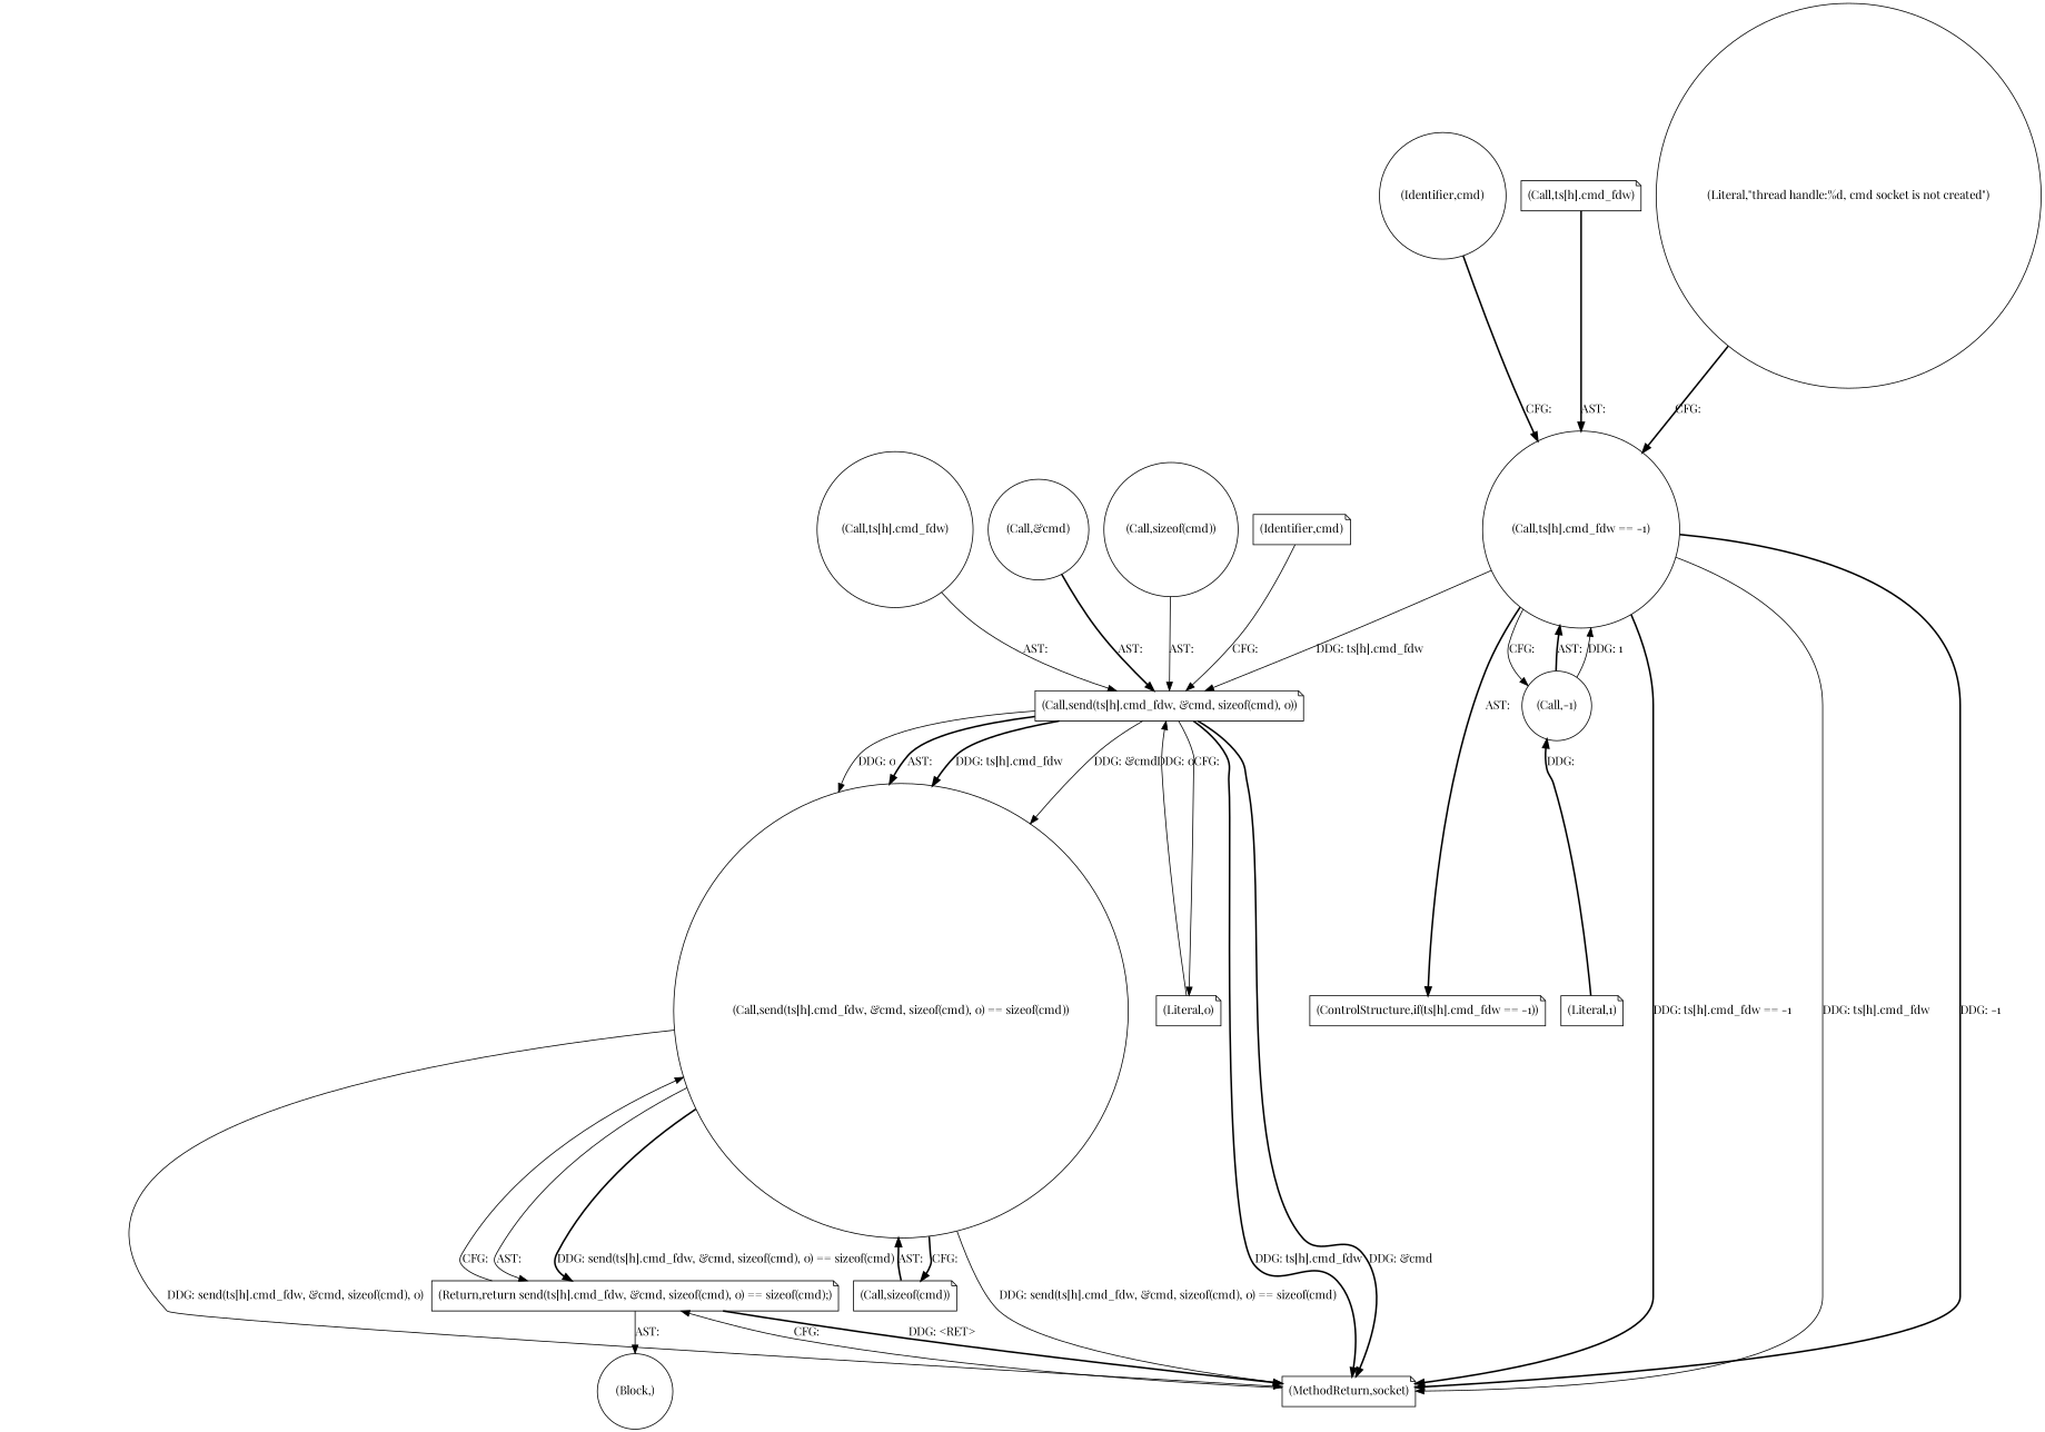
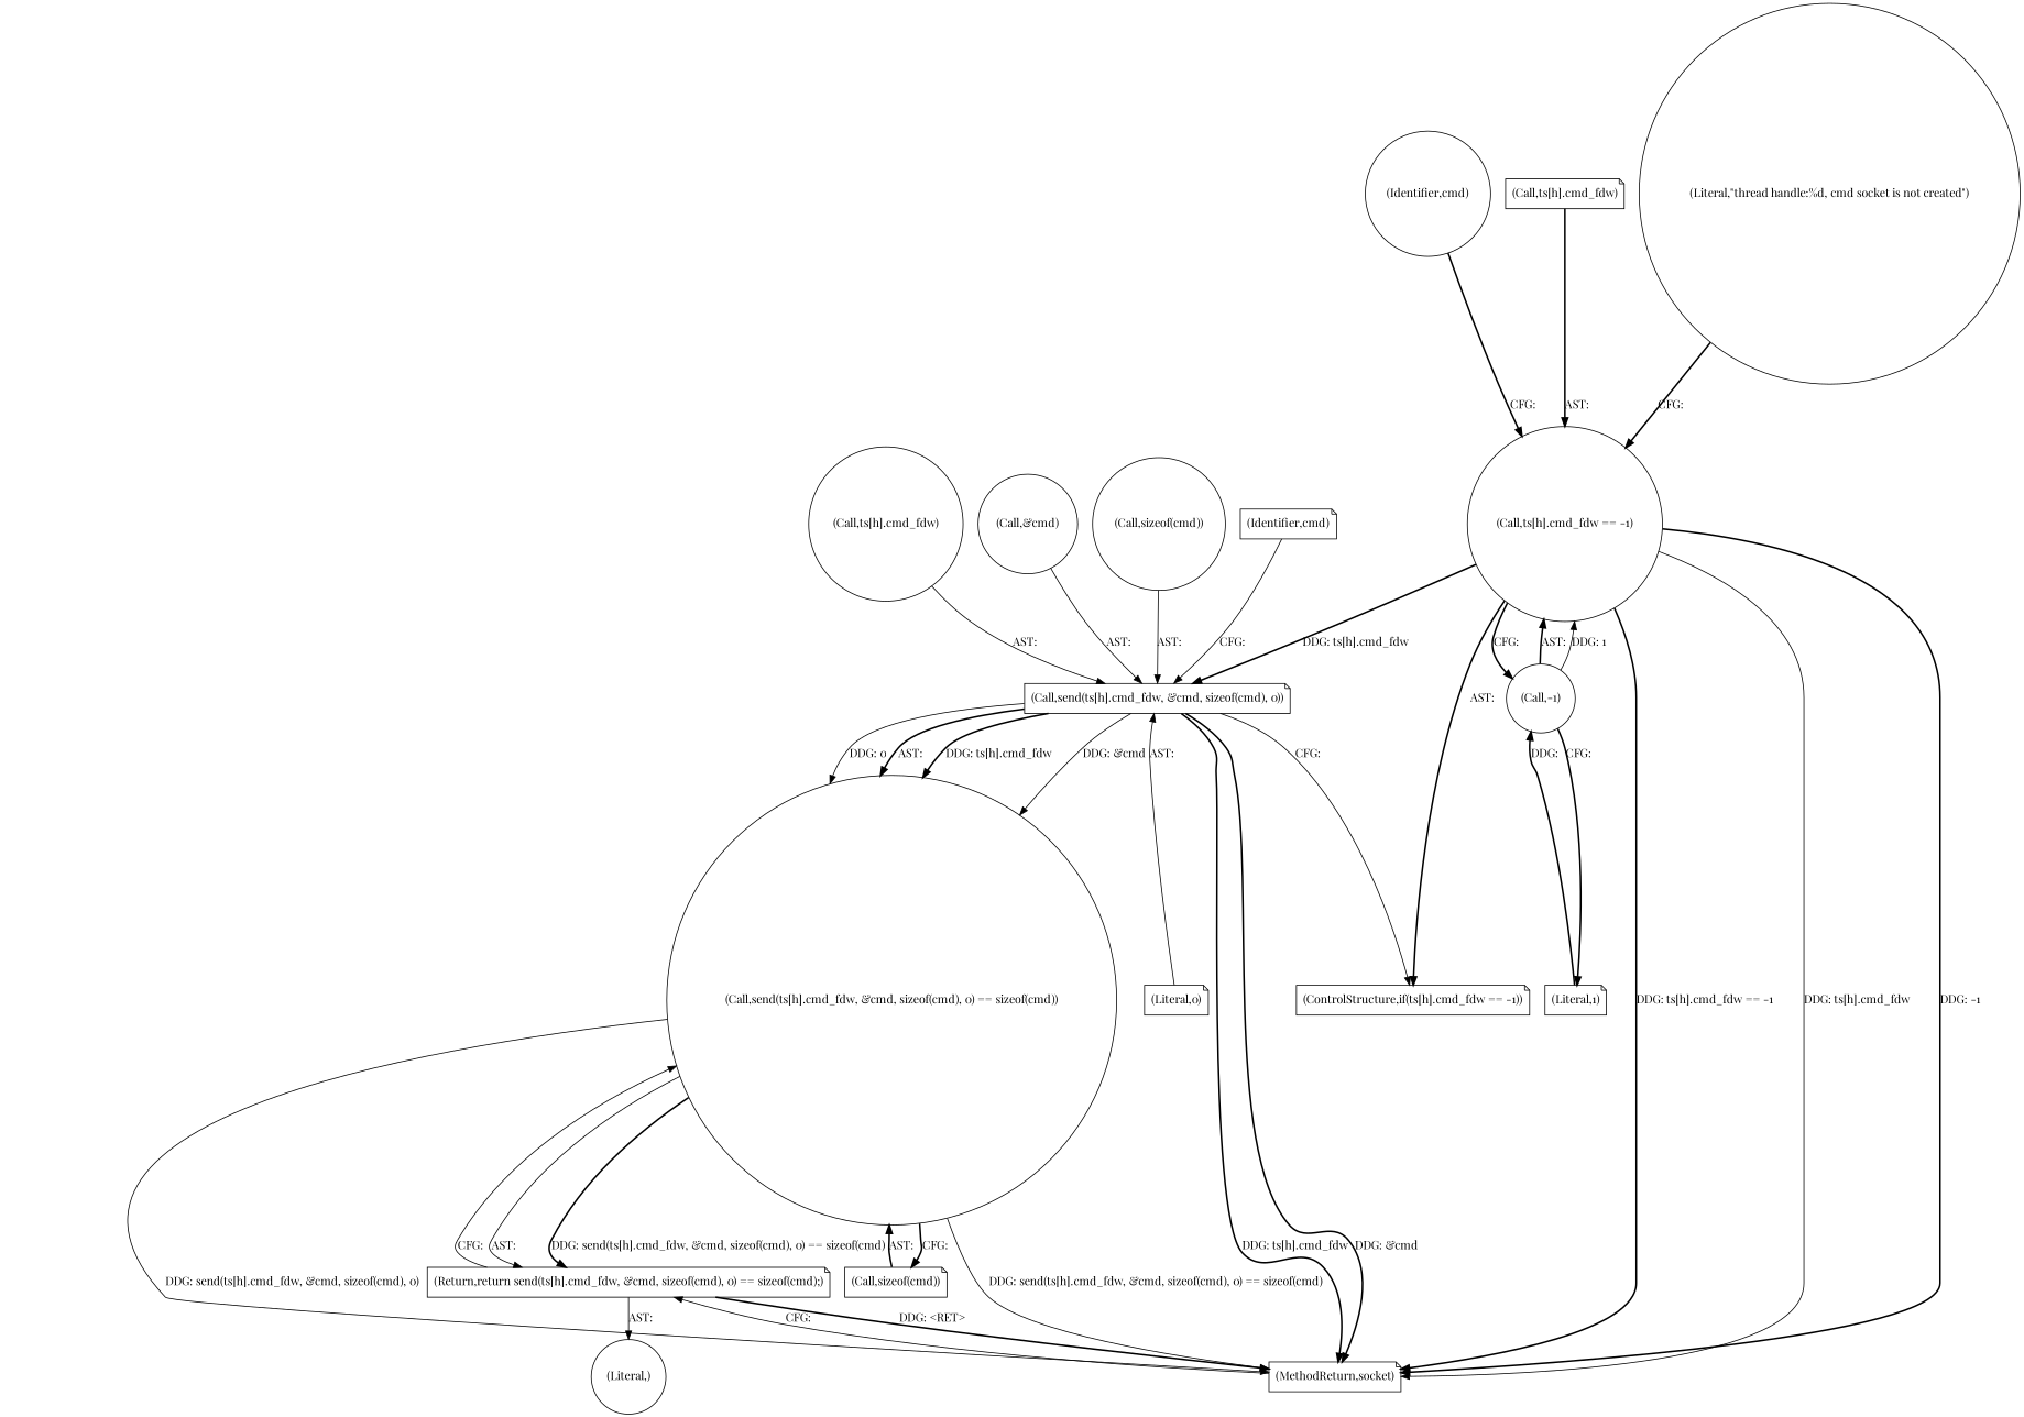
  digraph {
    fontname="Playfair Display"
    node [fontname="Playfair Display" shape=circle]
    edge [fontname="Playfair Display" style=bold]
    n1 [label="(Call,send(ts[h].cmd_fdw, &cmd, sizeof(cmd), 0) == sizeof(cmd))"]
    n2 [label="(Return,return send(ts[h].cmd_fdw, &cmd, sizeof(cmd), 0) == sizeof(cmd);)" shape=note]
    n3 [label="(Call,sizeof(cmd))" shape=note]
    n4 [label="(MethodReturn,socket)" shape=note]
-   n5 [label="(Block,)"]
+   n5 [label="(Literal,)"]
    n6 [label="(Call,send(ts[h].cmd_fdw, &cmd, sizeof(cmd), 0))" shape=note]
    n7 [label="(Literal,0)" shape=note]
    n8 [label="(Call,ts[h].cmd_fdw == -1)"]
    n9 [label="(Call,-1)"]
    n10 [label="(ControlStructure,if(ts[h].cmd_fdw == -1))" shape=note]
    n11 [label="(Literal,1)" shape=note]
    n12 [label="(Identifier,cmd)"]
    n13 [label="(Call,sizeof(cmd))"]
    n14 [label="(Identifier,cmd)" shape=note]
    n15 [label="(Call,ts[h].cmd_fdw)"]
    n16 [label="(Call,&cmd)"]
    n17 [label="(Call,ts[h].cmd_fdw)" shape=note]
    n18 [label="(Literal,\"thread handle:%d, cmd socket is not created\")"]
    n1 -> n2 [label="AST: " style=solid]
    n1 -> n2 [label="DDG: send(ts[h].cmd_fdw, &cmd, sizeof(cmd), 0) == sizeof(cmd)"]
    n1 -> n3 [label="CFG: "]
    n1 -> n4 [label="DDG: send(ts[h].cmd_fdw, &cmd, sizeof(cmd), 0) == sizeof(cmd)" style=solid]
    n1 -> n4 [label="DDG: send(ts[h].cmd_fdw, &cmd, sizeof(cmd), 0)" style=solid]
    n2 -> n1 [label="CFG: " style=solid]
    n2 -> n4 [label="DDG: <RET>"]
    n2 -> n5 [label="AST: " style=solid]
    n3 -> n1 [label="AST: "]
    n4 -> n2 [label="CFG: " style=solid]
    n6 -> n1 [label="AST: "]
    n6 -> n1 [label="DDG: ts[h].cmd_fdw"]
    n6 -> n1 [label="DDG: &cmd" style=solid]
    n6 -> n1 [label="DDG: 0" style=solid]
    n6 -> n4 [label="DDG: ts[h].cmd_fdw"]
    n6 -> n4 [label="DDG: &cmd"]
-   n6 -> n7 [label="CFG: " style=solid]
-   n7 -> n6 [label="DDG: 0" style=solid]
+   n6 -> n10 [label="CFG: " style=solid]
+   n7 -> n6 [label="AST: " style=solid]
    n8 -> n4 [label="DDG: ts[h].cmd_fdw == -1"]
    n8 -> n4 [label="DDG: ts[h].cmd_fdw" style=solid]
    n8 -> n4 [label="DDG: -1"]
-   n8 -> n6 [label="DDG: ts[h].cmd_fdw" style=solid]
-   n8 -> n9 [label="CFG: " style=solid]
+   n8 -> n6 [label="DDG: ts[h].cmd_fdw"]
+   n8 -> n9 [label="CFG: "]
    n8 -> n10 [label="AST: "]
    n9 -> n8 [label="AST: "]
    n9 -> n8 [label="DDG: 1" style=solid]
+   n9 -> n11 [label="CFG: "]
    n11 -> n9 [label="DDG: "]
    n12 -> n8 [label="CFG: "]
    n13 -> n6 [label="AST: " style=solid]
    n14 -> n6 [label="CFG: " style=solid]
    n15 -> n6 [label="AST: " style=solid]
-   n16 -> n6 [label="AST: "]
+   n16 -> n6 [label="AST: " style=solid]
    n17 -> n8 [label="AST: "]
    n18 -> n8 [label="CFG: "]
  }
